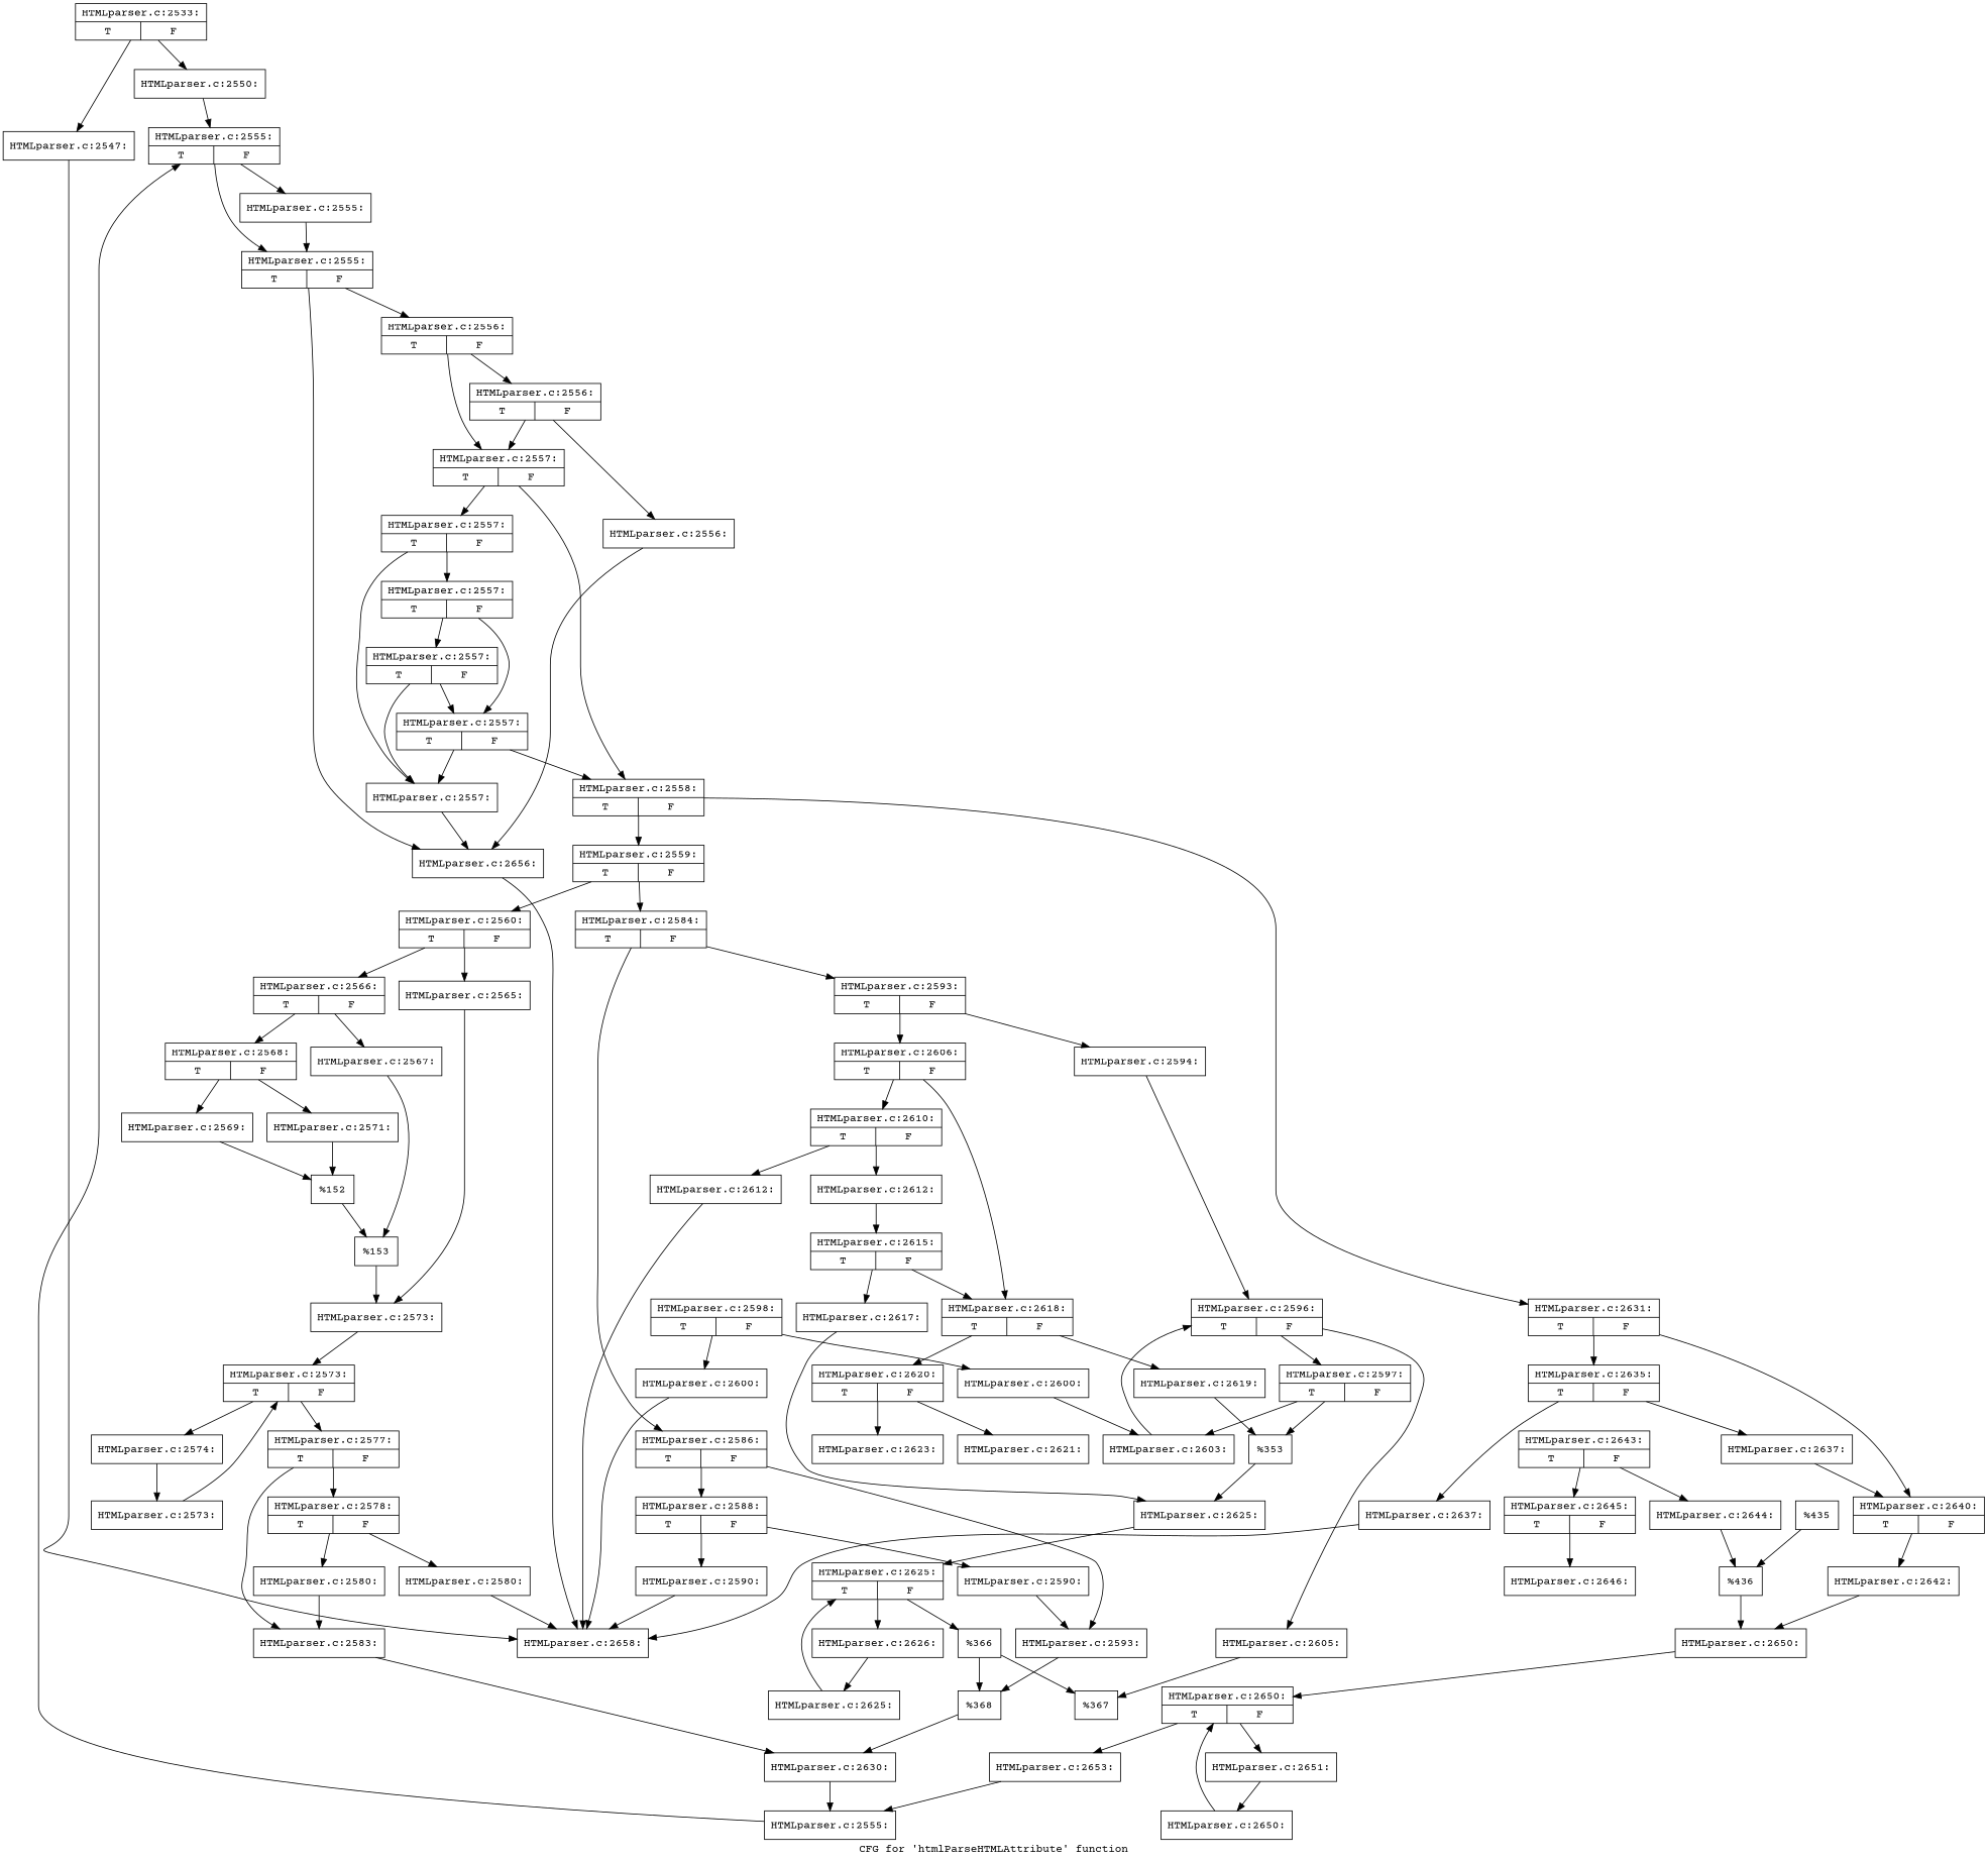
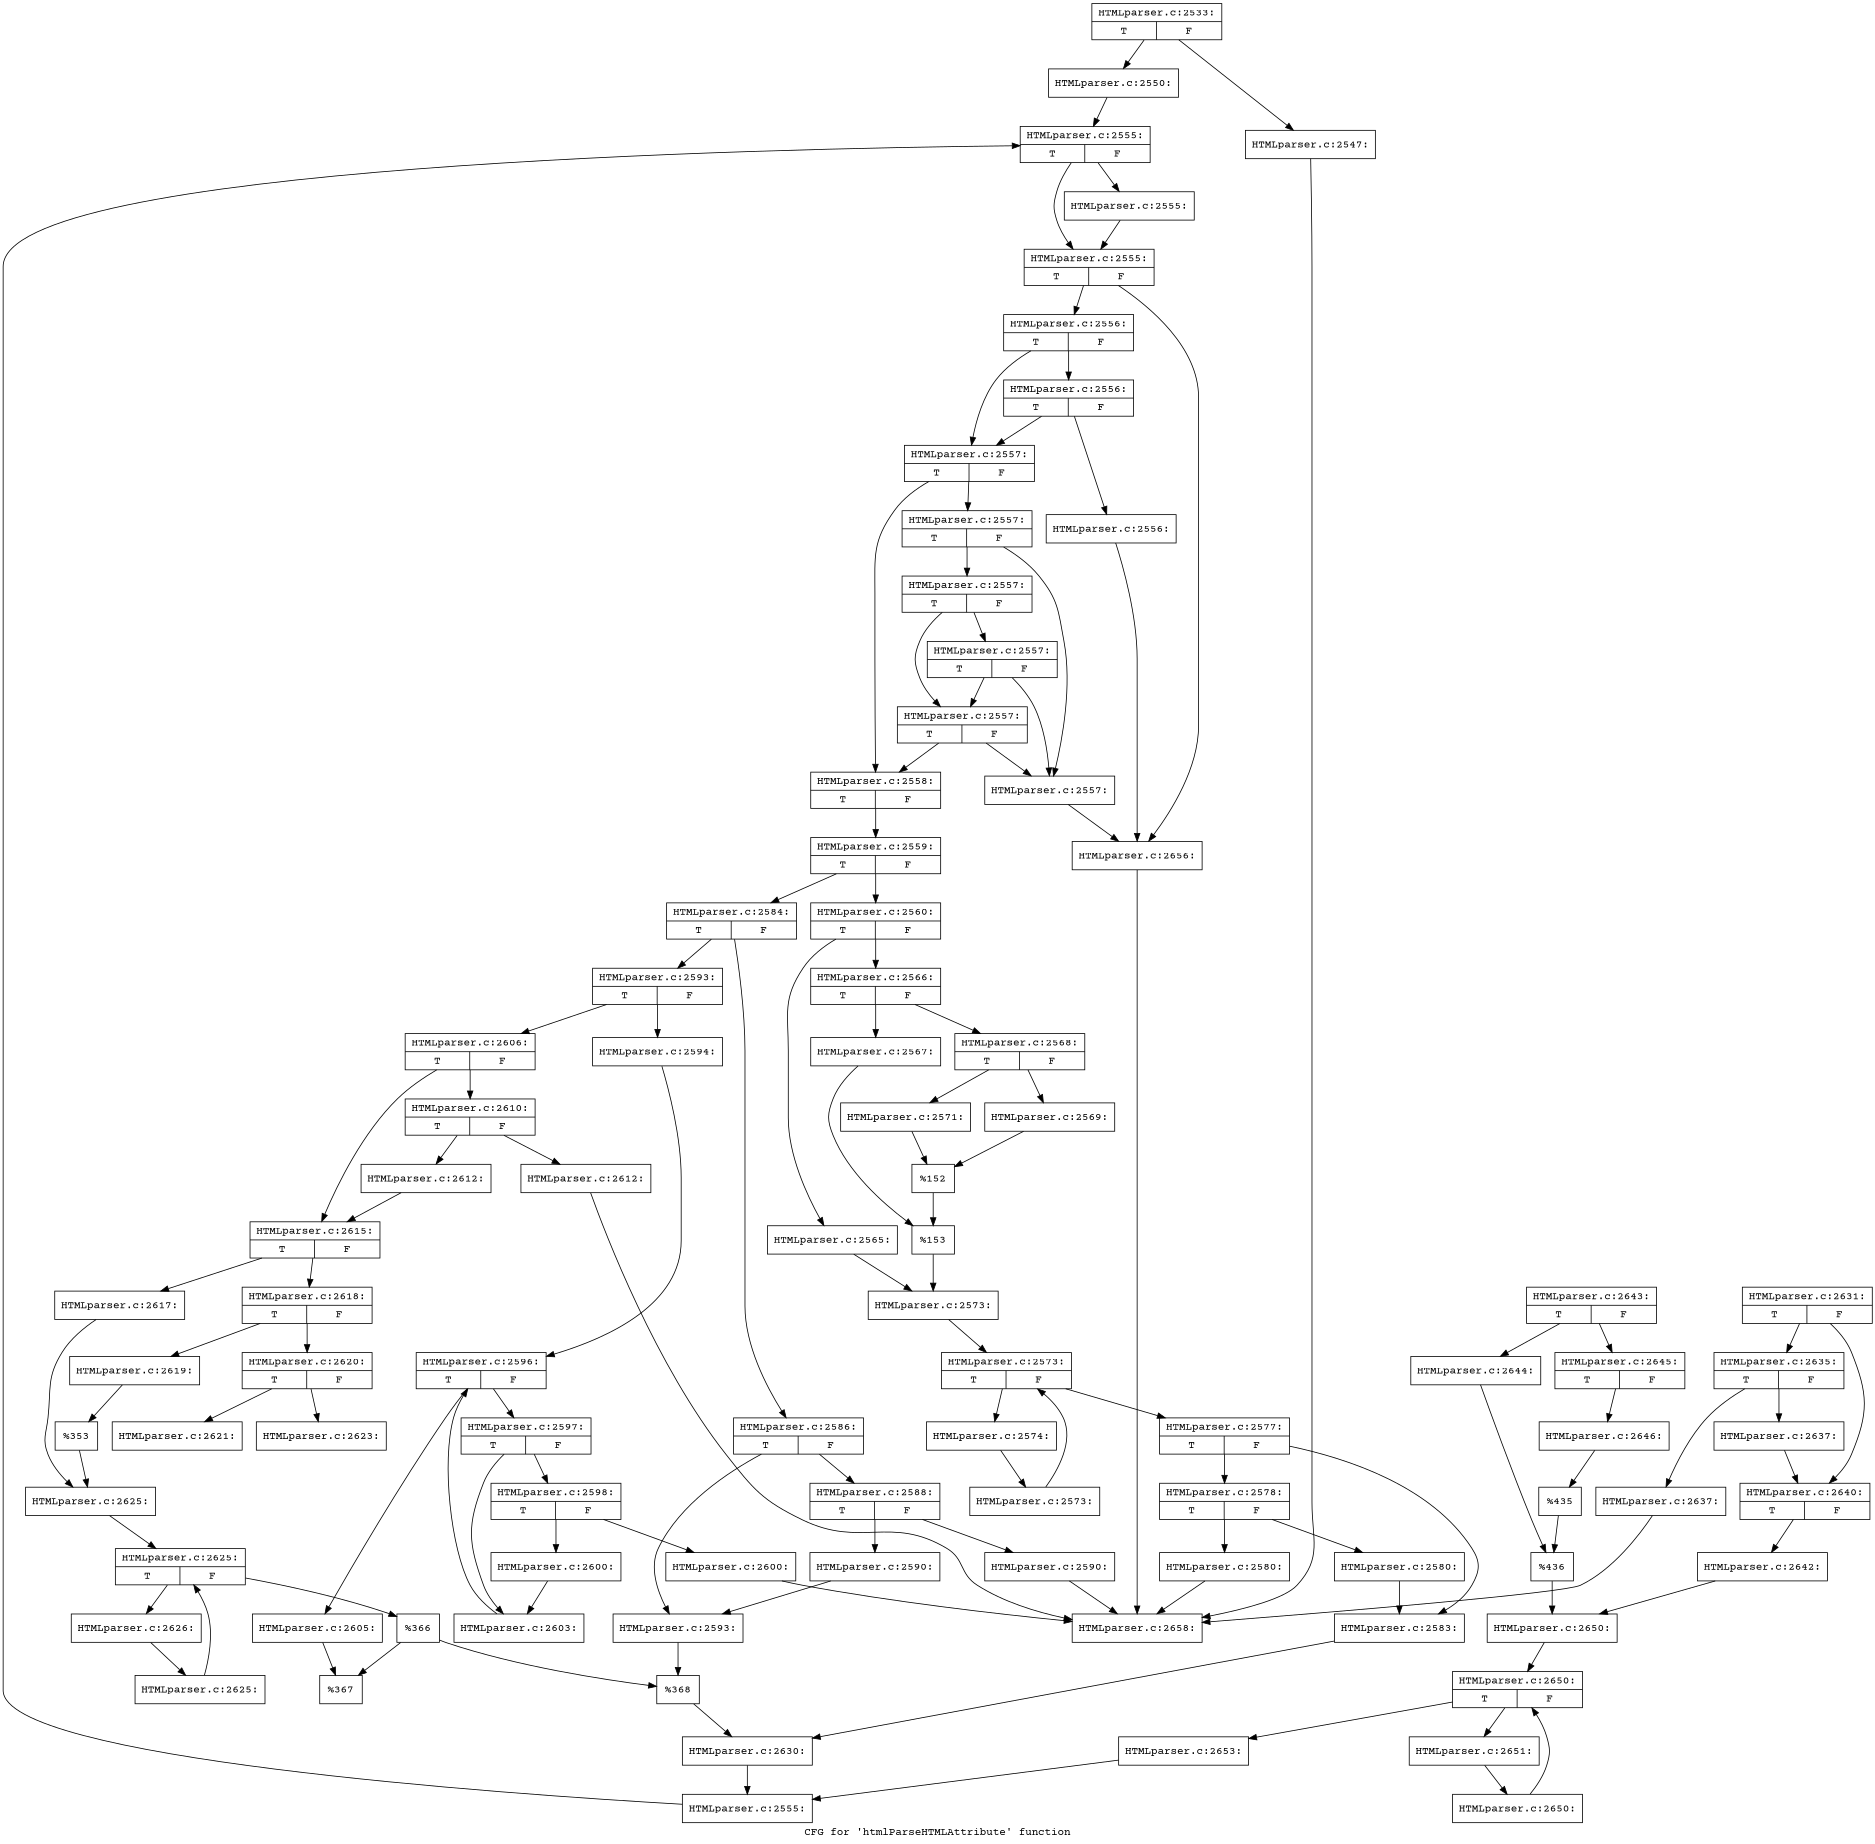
  digraph {
    fontname="Courier Prime"
    label="CFG for 'htmlParseHTMLAttribute' function"
    node [fontname="Courier Prime" shape=record]
    edge [fontname="Courier Prime"]
    n1 [label="{HTMLparser.c:2533:|{<s0>T|<s1>F}}"]
    n2 [label="{HTMLparser.c:2547:}"]
    n3 [label="{HTMLparser.c:2550:}"]
    n4 [label="{HTMLparser.c:2658:}"]
    n5 [label="{HTMLparser.c:2555:|{<s0>T|<s1>F}}"]
    n6 [label="{HTMLparser.c:2555:}"]
    n7 [label="{HTMLparser.c:2555:|{<s0>T|<s1>F}}"]
    n8 [label="{HTMLparser.c:2556:|{<s0>T|<s1>F}}"]
    n9 [label="{HTMLparser.c:2656:}"]
    n10 [label="{HTMLparser.c:2556:|{<s0>T|<s1>F}}"]
    n11 [label="{HTMLparser.c:2557:|{<s0>T|<s1>F}}"]
    n12 [label="{HTMLparser.c:2556:}"]
    n13 [label="{HTMLparser.c:2557:|{<s0>T|<s1>F}}"]
    n14 [label="{HTMLparser.c:2558:|{<s0>T|<s1>F}}"]
    n15 [label="{HTMLparser.c:2557:}"]
    n16 [label="{HTMLparser.c:2557:|{<s0>T|<s1>F}}"]
    n17 [label="{HTMLparser.c:2559:|{<s0>T|<s1>F}}"]
    n18 [label="{HTMLparser.c:2631:|{<s0>T|<s1>F}}"]
    n19 [label="{HTMLparser.c:2557:|{<s0>T|<s1>F}}"]
    n20 [label="{HTMLparser.c:2557:|{<s0>T|<s1>F}}"]
    n21 [label="{HTMLparser.c:2560:|{<s0>T|<s1>F}}"]
    n22 [label="{HTMLparser.c:2584:|{<s0>T|<s1>F}}"]
    n23 [label="{HTMLparser.c:2635:|{<s0>T|<s1>F}}"]
    n24 [label="{HTMLparser.c:2640:|{<s0>T|<s1>F}}"]
    n25 [label="{HTMLparser.c:2565:}"]
    n26 [label="{HTMLparser.c:2566:|{<s0>T|<s1>F}}"]
    n27 [label="{HTMLparser.c:2586:|{<s0>T|<s1>F}}"]
    n28 [label="{HTMLparser.c:2593:|{<s0>T|<s1>F}}"]
    n29 [label="{HTMLparser.c:2637:}"]
    n30 [label="{HTMLparser.c:2637:}"]
    n31 [label="{HTMLparser.c:2642:}"]
    n32 [label="{HTMLparser.c:2573:}"]
    n33 [label="{HTMLparser.c:2567:}"]
    n34 [label="{HTMLparser.c:2568:|{<s0>T|<s1>F}}"]
    n35 [label="{HTMLparser.c:2588:|{<s0>T|<s1>F}}"]
    n36 [label="{HTMLparser.c:2593:}"]
    n37 [label="{HTMLparser.c:2594:}"]
    n38 [label="{HTMLparser.c:2606:|{<s0>T|<s1>F}}"]
    n39 [label="{HTMLparser.c:2573:|{<s0>T|<s1>F}}"]
    n40 [label="{%153}"]
    n41 [label="{HTMLparser.c:2569:}"]
    n42 [label="{HTMLparser.c:2571:}"]
    n43 [label="{HTMLparser.c:2574:}"]
    n44 [label="{HTMLparser.c:2577:|{<s0>T|<s1>F}}"]
    n45 [label="{%152}"]
    n46 [label="{HTMLparser.c:2573:}"]
    n47 [label="{HTMLparser.c:2578:|{<s0>T|<s1>F}}"]
    n48 [label="{HTMLparser.c:2583:}"]
    n49 [label="{HTMLparser.c:2580:}"]
    n50 [label="{HTMLparser.c:2580:}"]
    n51 [label="{HTMLparser.c:2630:}"]
    n52 [label="{HTMLparser.c:2555:}"]
    n53 [label="{HTMLparser.c:2590:}"]
    n54 [label="{HTMLparser.c:2590:}"]
    n55 [label="{%368}"]
    n56 [label="{HTMLparser.c:2596:|{<s0>T|<s1>F}}"]
    n57 [label="{HTMLparser.c:2610:|{<s0>T|<s1>F}}"]
    n58 [label="{HTMLparser.c:2615:|{<s0>T|<s1>F}}"]
    n59 [label="{HTMLparser.c:2597:|{<s0>T|<s1>F}}"]
    n60 [label="{HTMLparser.c:2605:}"]
    n61 [label="{HTMLparser.c:2612:}"]
    n62 [label="{HTMLparser.c:2612:}"]
    n63 [label="{HTMLparser.c:2617:}"]
    n64 [label="{HTMLparser.c:2618:|{<s0>T|<s1>F}}"]
    n65 [label="{HTMLparser.c:2598:|{<s0>T|<s1>F}}"]
    n66 [label="{HTMLparser.c:2603:}"]
    n67 [label="{%367}"]
    n68 [label="{HTMLparser.c:2600:}"]
    n69 [label="{HTMLparser.c:2600:}"]
    n70 [label="{HTMLparser.c:2625:}"]
    n71 [label="{HTMLparser.c:2619:}"]
    n72 [label="{HTMLparser.c:2620:|{<s0>T|<s1>F}}"]
    n73 [label="{HTMLparser.c:2625:|{<s0>T|<s1>F}}"]
    n74 [label="{%353}"]
    n75 [label="{HTMLparser.c:2621:}"]
    n76 [label="{HTMLparser.c:2623:}"]
    n77 [label="{HTMLparser.c:2626:}"]
    n78 [label="{%366}"]
    n79 [label="{HTMLparser.c:2625:}"]
    n80 [label="{HTMLparser.c:2650:}"]
    n81 [label="{HTMLparser.c:2643:|{<s0>T|<s1>F}}"]
    n82 [label="{HTMLparser.c:2644:}"]
    n83 [label="{HTMLparser.c:2645:|{<s0>T|<s1>F}}"]
    n84 [label="{HTMLparser.c:2650:|{<s0>T|<s1>F}}"]
    n85 [label="{%436}"]
    n86 [label="{HTMLparser.c:2646:}"]
    n87 [label="{HTMLparser.c:2651:}"]
    n88 [label="{HTMLparser.c:2653:}"]
    n89 [label="{%435}"]
    n90 [label="{HTMLparser.c:2650:}"]
    n1 -> n2
    n1 -> n3
    n2 -> n4
    n3 -> n5
    n5 -> n6
    n5 -> n7
    n6 -> n7
    n7 -> n8
    n7 -> n9
    n8 -> n10
    n8 -> n11
    n9 -> n4
    n10 -> n11
    n10 -> n12
    n11 -> n13
    n11 -> n14
    n12 -> n9
    n13 -> n15
    n13 -> n16
    n14 -> n17
-   n14 -> n18
    n15 -> n9
    n16 -> n19
    n16 -> n20
    n17 -> n21
    n17 -> n22
    n18 -> n23
    n18 -> n24
    n19 -> n15
    n19 -> n20
    n20 -> n14
    n20 -> n15
    n21 -> n25
    n21 -> n26
    n22 -> n27
    n22 -> n28
    n23 -> n29
    n23 -> n30
    n24 -> n31
    n25 -> n32
    n26 -> n33
    n26 -> n34
    n27 -> n35
    n27 -> n36
    n28 -> n37
    n28 -> n38
    n29 -> n4
    n30 -> n24
    n31 -> n80
    n32 -> n39
    n33 -> n40
    n34 -> n41
    n34 -> n42
    n35 -> n53
    n35 -> n54
    n36 -> n55
    n37 -> n56
    n38 -> n57
-   n38 -> n64
+   n38 -> n58
    n39 -> n43
    n39 -> n44
    n40 -> n32
    n41 -> n45
    n42 -> n45
    n43 -> n46
    n44 -> n47
    n44 -> n48
    n45 -> n40
    n46 -> n39
    n47 -> n49
    n47 -> n50
    n48 -> n51
    n49 -> n4
    n50 -> n48
    n51 -> n52
    n52 -> n5
    n53 -> n4
    n54 -> n36
    n55 -> n51
    n56 -> n59
    n56 -> n60
    n57 -> n61
    n57 -> n62
    n58 -> n63
    n58 -> n64
-   n59 -> n74
+   n59 -> n65
    n59 -> n66
    n60 -> n67
    n61 -> n4
    n62 -> n58
    n63 -> n70
    n64 -> n71
    n64 -> n72
    n65 -> n68
    n65 -> n69
    n66 -> n56
    n68 -> n4
    n69 -> n66
    n70 -> n73
    n71 -> n74
    n72 -> n75
    n72 -> n76
    n73 -> n77
    n73 -> n78
    n74 -> n70
    n77 -> n79
    n78 -> n55
    n78 -> n67
    n79 -> n73
    n80 -> n84
    n81 -> n82
    n81 -> n83
    n82 -> n85
    n83 -> n86
    n84 -> n87
    n84 -> n88
    n85 -> n80
+   n86 -> n89
    n87 -> n90
    n88 -> n52
    n89 -> n85
    n90 -> n84
  }
